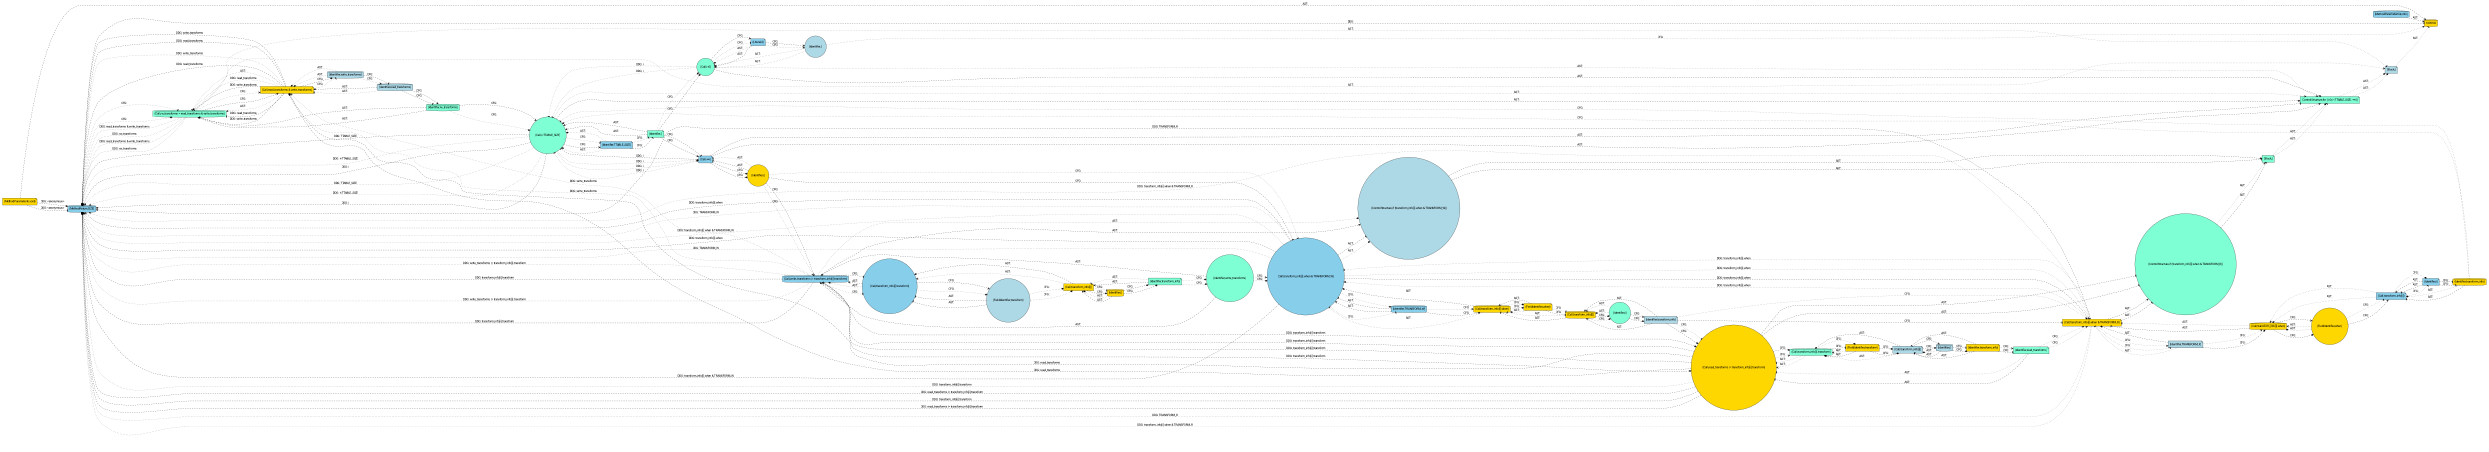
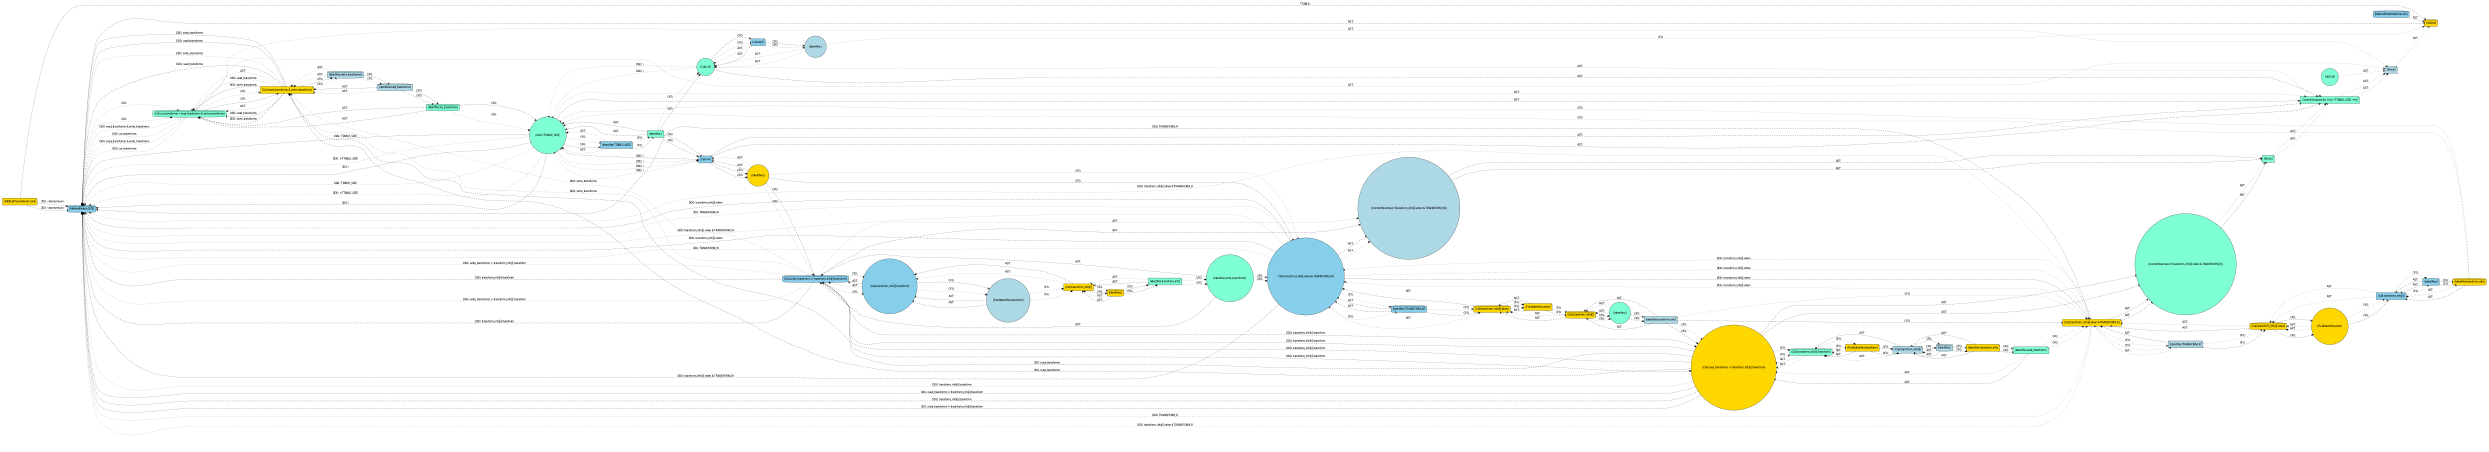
  digraph {
    fontname=Roboto
    rankdir=LR
    node [fillcolor=gold fontname=Roboto shape=note style=filled]
    edge [arrowhead=diamond fontname=Roboto style=dashed]
    n1 [fillcolor=skyblue label="(MethodReturn,SIZE)" shape=cylinder]
    n2 [fillcolor=aquamarine label="(Call,rw_transforms = read_transforms & write_transforms)" shape=cylinder]
    n3 [label=1009102 shape=cylinder]
    n4 [label="(Call,read_transforms & write_transforms)"]
    n5 [fillcolor=lightblue label="(Block,)"]
    n6 [label="(MethodParameterIn,void)"]
    n7 [fillcolor=skyblue label="(MethodParameterOut,info)" shape=cylinder]
    n8 [label="(Call,read_transforms |= transform_info[i].transform)" shape=circle]
    n9 [fillcolor=aquamarine label="(Call,transform_info[i].transform)" shape=cylinder]
    n10 [fillcolor=skyblue label="(Call,write_transforms |= transform_info[i].transform)" shape=cylinder]
    n11 [fillcolor=aquamarine label="(ControlStructure,if (transform_info[i].when & TRANSFORM_R))" shape=circle]
    n12 [label="(FieldIdentifier,transform)"]
    n13 [fillcolor=lightblue label="(ControlStructure,if (transform_info[i].when & TRANSFORM_W))" shape=circle]
    n14 [fillcolor=skyblue label="(Call,transform_info[i].transform)" shape=circle]
    n15 [fillcolor=lightblue label="(Identifier,write_transforms)" shape=cylinder]
    n16 [fillcolor=aquamarine label="(Block,)"]
    n17 [fillcolor=aquamarine label="(Identifier,read_transforms)"]
    n18 [label="(Call,transform_info[i].when & TRANSFORM_R)"]
    n19 [fillcolor=skyblue label="(Call,transform_info[i].when & TRANSFORM_W)" shape=circle]
    n20 [fillcolor=lightblue label="(Identifier,TRANSFORM_R)"]
    n21 [fillcolor=lightblue label="(Call,transform_info[i])"]
    n22 [fillcolor=lightblue label="(Identifier,i)" shape=cylinder]
    n23 [label="(Identifier,transform_info)"]
    n24 [fillcolor=aquamarine label="(ControlStructure,for (i=0; i<TTABLE_SIZE; ++i))"]
    n25 [fillcolor=aquamarine label="(Identifier,i)" shape=circle]
    n26 [label="(Call,transform_info[i])" shape=cylinder]
    n27 [fillcolor=lightblue label="(Identifier,transform_info)"]
    n28 [label="(Call,transform_info[i].when)" shape=cylinder]
    n29 [label="(FieldIdentifier,when)"]
    n30 [fillcolor=skyblue label="(Identifier,TRANSFORM_W)" shape=cylinder]
    n31 [fillcolor=lightblue label="(FieldIdentifier,transform)" shape=circle]
    n32 [label="(Call,transform_info[i])"]
    n33 [label="(Identifier,i)" shape=cylinder]
    n34 [fillcolor=aquamarine label="(Identifier,transform_info)"]
    n35 [fillcolor=aquamarine label="(Identifier,write_transforms)" shape=circle]
    n36 [fillcolor=lightblue label="(Identifier,read_transforms)" shape=cylinder]
    n37 [fillcolor=aquamarine label="(Identifier,rw_transforms)" shape=cylinder]
    n38 [fillcolor=aquamarine label="(Call,i<TTABLE_SIZE)" shape=circle]
    n39 [fillcolor=skyblue label="(Identifier,TTABLE_SIZE)"]
    n40 [fillcolor=skyblue label="(Call,++i)"]
    n41 [fillcolor=skyblue label="(Literal,0)"]
    n42 [fillcolor=aquamarine label="(Call,i=0)" shape=circle]
    n43 [fillcolor=lightblue label="(Identifier,i)" shape=circle]
    n44 [fillcolor=aquamarine label="(Identifier,i)"]
    n45 [label="(Identifier,i)" shape=circle]
    n46 [label="(Call,transform_info[i].when)" shape=cylinder]
    n47 [label="(FieldIdentifier,when)" shape=circle]
    n48 [fillcolor=skyblue label="(Call,transform_info[i])"]
    n49 [fillcolor=skyblue label="(Identifier,i)"]
    n50 [label="(Identifier,transform_info)" shape=cylinder]
+   1000105 [fillcolor=aquamarine shape=circle]
    n1 -> n2 [arrowhead=tee label="CFG: " style=dotted]
    n1 -> n2 [label="CFG: " style=dotted]
-   n1 -> n3 [arrowhead=tee label="DDG: "]
+   n1 -> n3 [arrowhead=tee label="AST: "]
    n2 -> n1 [arrowhead=tee label="DDG: read_transforms & write_transforms" style=dotted]
    n2 -> n1 [arrowhead=vee label="DDG: rw_transforms" style=dotted]
    n2 -> n1 [arrowhead=vee label="DDG: read_transforms & write_transforms" style=dotted]
    n2 -> n1 [label="DDG: rw_transforms" style=dotted]
    n2 -> n4 [arrowhead=vee label="CFG: " style=dotted]
    n2 -> n4 [arrowhead=vee label="CFG: "]
    n2 -> n5 [arrowhead=tee label="AST: " style=dotted]
    n2 -> n5 [arrowhead=vee label="AST: " style=dotted]
    n4 -> n1 [label="DDG: write_transforms"]
    n4 -> n1 [label="DDG: read_transforms"]
    n4 -> n1 [arrowhead=tee label="DDG: write_transforms" style=dotted]
    n4 -> n1 [label="DDG: read_transforms"]
    n4 -> n2 [arrowhead=vee label="AST: " style=dotted]
    n4 -> n2 [arrowhead=tee label="DDG: read_transforms"]
    n4 -> n2 [arrowhead=vee label="DDG: write_transforms"]
    n4 -> n2 [arrowhead=tee label="AST: " style=dotted]
    n4 -> n2 [label="DDG: read_transforms" style=dotted]
    n4 -> n2 [arrowhead=tee label="DDG: write_transforms"]
    n4 -> n15 [label="CFG: "]
    n4 -> n15 [arrowhead=tee label="CFG: " style=dotted]
    n5 -> n3 [arrowhead=tee label="AST: " style=dotted]
    n6 -> n1 [label="DDG: <anonymous>"]
    n6 -> n1 [arrowhead=tee label="DDG: <anonymous>"]
-   n6 -> n3 [arrowhead=vee label="AST: "]
+   n6 -> n3 [arrowhead=vee label="TTABLE: "]
    n7 -> n3 [arrowhead=vee label="AST: "]
    n8 -> n1 [arrowhead=tee label="DDG: transform_info[i].transform" style=dotted]
    n8 -> n1 [arrowhead=vee label="DDG: read_transforms |= transform_info[i].transform"]
    n8 -> n1 [arrowhead=tee label="DDG: transform_info[i].transform"]
    n8 -> n1 [arrowhead=vee label="DDG: read_transforms |= transform_info[i].transform"]
    n8 -> n4 [label="DDG: read_transforms"]
    n8 -> n4 [label="DDG: read_transforms"]
    n8 -> n9 [label="CFG: "]
    n8 -> n9 [arrowhead=vee label="CFG: " style=dotted]
    n8 -> n10 [arrowhead=tee label="DDG: transform_info[i].transform"]
    n8 -> n10 [arrowhead=vee label="DDG: transform_info[i].transform"]
    n8 -> n11 [arrowhead=tee label="AST: "]
    n8 -> n11 [arrowhead=tee label="AST: "]
    n9 -> n8 [arrowhead=tee label="AST: " style=dotted]
    n9 -> n8 [arrowhead=vee label="AST: " style=dotted]
    n9 -> n12 [label="CFG: " style=dotted]
    n9 -> n12 [arrowhead=tee label="CFG: "]
    n10 -> n1 [arrowhead=tee label="DDG: transform_info[i].transform"]
    n10 -> n1 [label="DDG: write_transforms |= transform_info[i].transform" style=dotted]
    n10 -> n1 [label="DDG: transform_info[i].transform"]
    n10 -> n1 [label="DDG: write_transforms |= transform_info[i].transform" style=dotted]
    n10 -> n4 [arrowhead=vee label="DDG: write_transforms" style=dotted]
    n10 -> n4 [arrowhead=vee label="DDG: write_transforms" style=dotted]
    n10 -> n8 [label="DDG: transform_info[i].transform"]
    n10 -> n8 [label="DDG: transform_info[i].transform"]
    n10 -> n13 [arrowhead=vee label="AST: "]
    n10 -> n13 [label="AST: " style=dotted]
    n10 -> n14 [arrowhead=tee label="CFG: " style=dotted]
    n10 -> n14 [arrowhead=tee label="CFG: "]
    n11 -> n16 [arrowhead=vee label="AST: " style=dotted]
    n11 -> n16 [arrowhead=tee label="AST: "]
    n12 -> n9 [arrowhead=vee label="AST: " style=dotted]
    n12 -> n9 [label="AST: "]
    n12 -> n21 [label="CFG: "]
    n12 -> n21 [label="CFG: "]
    n13 -> n16 [arrowhead=tee label="AST: "]
    n13 -> n16 [label="AST: "]
    n14 -> n10 [arrowhead=vee label="AST: "]
    n14 -> n10 [label="AST: " style=dotted]
    n14 -> n31 [arrowhead=vee label="CFG: "]
    n14 -> n31 [label="CFG: " style=dotted]
    n15 -> n4 [label="AST: " style=dotted]
    n15 -> n4 [label="AST: " style=dotted]
    n15 -> n36 [arrowhead=vee label="CFG: " style=dotted]
    n15 -> n36 [arrowhead=tee label="CFG: "]
    n16 -> n24 [label="AST: " style=dotted]
    n16 -> n24 [arrowhead=tee label="AST: " style=dotted]
    n17 -> n8 [arrowhead=tee label="AST: " style=dotted]
    n17 -> n8 [arrowhead=tee label="AST: "]
    n17 -> n18 [arrowhead=vee label="CFG: " style=dotted]
    n17 -> n18 [arrowhead=vee label="CFG: " style=dotted]
    n18 -> n1 [arrowhead=vee label="DDG: transform_info[i].when & TRANSFORM_R" style=dotted]
    n18 -> n1 [arrowhead=tee label="DDG: TRANSFORM_R" style=dotted]
    n18 -> n1 [arrowhead=vee label="DDG: transform_info[i].when & TRANSFORM_R" style=dotted]
    n18 -> n1 [arrowhead=vee label="DDG: TRANSFORM_R"]
    n18 -> n11 [arrowhead=vee label="AST: "]
    n18 -> n11 [arrowhead=tee label="AST: "]
    n18 -> n19 [label="DDG: transform_info[i].when" style=dotted]
    n18 -> n19 [arrowhead=tee label="DDG: transform_info[i].when" style=dotted]
    n18 -> n20 [arrowhead=vee label="CFG: " style=dotted]
    n18 -> n20 [arrowhead=tee label="CFG: " style=dotted]
    n19 -> n1 [label="DDG: TRANSFORM_W" style=dotted]
    n19 -> n1 [arrowhead=vee label="DDG: transform_info[i].when & TRANSFORM_W" style=dotted]
    n19 -> n1 [label="DDG: transform_info[i].when"]
    n19 -> n1 [label="DDG: TRANSFORM_W" style=dotted]
    n19 -> n1 [arrowhead=tee label="DDG: transform_info[i].when & TRANSFORM_W"]
    n19 -> n1 [arrowhead=vee label="DDG: transform_info[i].when"]
    n19 -> n13 [arrowhead=tee label="AST: "]
    n19 -> n13 [label="AST: " style=dotted]
    n19 -> n18 [arrowhead=vee label="DDG: transform_info[i].when"]
    n19 -> n18 [arrowhead=tee label="DDG: transform_info[i].when" style=dotted]
    n19 -> n30 [arrowhead=tee label="CFG: " style=dotted]
    n19 -> n30 [label="CFG: " style=dotted]
    n20 -> n18 [arrowhead=tee label="AST: " style=dotted]
    n20 -> n18 [label="AST: "]
    n20 -> n46 [label="CFG: "]
    n20 -> n46 [arrowhead=vee label="CFG: " style=dotted]
    n21 -> n9 [label="AST: "]
    n21 -> n9 [label="AST: " style=dotted]
    n21 -> n22 [arrowhead=vee label="CFG: "]
    n21 -> n22 [label="CFG: "]
    n22 -> n21 [label="AST: " style=dotted]
    n22 -> n21 [arrowhead=tee label="AST: "]
    n22 -> n23 [label="CFG: "]
    n22 -> n23 [arrowhead=tee label="CFG: "]
    n23 -> n17 [arrowhead=vee label="CFG: " style=dotted]
    n23 -> n17 [arrowhead=tee label="CFG: "]
    n23 -> n21 [arrowhead=tee label="AST: "]
    n23 -> n21 [arrowhead=tee label="AST: "]
    n24 -> n5 [label="AST: " style=dotted]
    n24 -> n5 [label="AST: " style=dotted]
    n25 -> n26 [arrowhead=vee label="AST: " style=dotted]
    n25 -> n26 [label="AST: " style=dotted]
    n25 -> n27 [arrowhead=vee label="CFG: "]
    n25 -> n27 [label="CFG: "]
    n26 -> n25 [label="CFG: "]
    n26 -> n25 [label="CFG: " style=dotted]
    n26 -> n28 [arrowhead=tee label="AST: " style=dotted]
    n26 -> n28 [arrowhead=tee label="AST: "]
    n27 -> n8 [label="CFG: "]
    n27 -> n8 [arrowhead=tee label="CFG: " style=dotted]
    n27 -> n18 [label="CFG: " style=dotted]
    n27 -> n18 [arrowhead=tee label="CFG: "]
    n27 -> n26 [arrowhead=vee label="AST: "]
    n27 -> n26 [arrowhead=vee label="AST: "]
    n28 -> n19 [arrowhead=tee label="AST: " style=dotted]
    n28 -> n19 [label="AST: "]
    n28 -> n29 [label="CFG: " style=dotted]
    n28 -> n29 [label="CFG: " style=dotted]
    n29 -> n26 [arrowhead=tee label="CFG: "]
    n29 -> n26 [arrowhead=tee label="CFG: " style=dotted]
    n29 -> n28 [label="AST: " style=dotted]
    n29 -> n28 [arrowhead=vee label="AST: "]
    n30 -> n19 [arrowhead=tee label="AST: "]
    n30 -> n19 [arrowhead=vee label="AST: "]
    n30 -> n28 [label="CFG: "]
    n30 -> n28 [arrowhead=vee label="CFG: " style=dotted]
    n31 -> n14 [arrowhead=tee label="AST: "]
    n31 -> n14 [arrowhead=tee label="AST: "]
    n31 -> n32 [label="CFG: " style=dotted]
    n31 -> n32 [label="CFG: " style=dotted]
    n32 -> n14 [arrowhead=vee label="AST: " style=dotted]
    n32 -> n14 [label="AST: "]
    n32 -> n33 [arrowhead=tee label="CFG: " style=dotted]
    n32 -> n33 [label="CFG: "]
    n33 -> n32 [label="AST: " style=dotted]
    n33 -> n32 [arrowhead=vee label="AST: "]
    n33 -> n34 [label="CFG: "]
    n33 -> n34 [label="CFG: "]
    n34 -> n32 [arrowhead=vee label="AST: "]
    n34 -> n32 [arrowhead=tee label="AST: " style=dotted]
    n34 -> n35 [label="CFG: " style=dotted]
    n34 -> n35 [label="CFG: " style=dotted]
    n35 -> n10 [label="AST: "]
    n35 -> n10 [label="AST: "]
    n35 -> n19 [label="CFG: " style=dotted]
    n35 -> n19 [arrowhead=vee label="CFG: " style=dotted]
    n36 -> n4 [label="AST: "]
    n36 -> n4 [arrowhead=tee label="AST: " style=dotted]
    n36 -> n37 [arrowhead=tee label="CFG: "]
    n36 -> n37 [arrowhead=vee label="CFG: "]
    n37 -> n2 [arrowhead=tee label="AST: "]
    n37 -> n2 [arrowhead=vee label="AST: "]
    n37 -> n38 [label="CFG: " style=dotted]
    n37 -> n38 [arrowhead=vee label="CFG: "]
    n38 -> n1 [label="DDG: TTABLE_SIZE"]
    n38 -> n1 [arrowhead=tee label="DDG: i<TTABLE_SIZE" style=dotted]
    n38 -> n1 [arrowhead=vee label="DDG: i"]
    n38 -> n1 [label="DDG: TTABLE_SIZE" style=dotted]
    n38 -> n1 [arrowhead=vee label="DDG: i<TTABLE_SIZE" style=dotted]
    n38 -> n1 [label="DDG: i"]
    n38 -> n24 [arrowhead=vee label="AST: " style=dotted]
    n38 -> n24 [label="AST: "]
    n38 -> n39 [arrowhead=tee label="CFG: " style=dotted]
    n38 -> n39 [arrowhead=vee label="CFG: "]
    n38 -> n40 [label="DDG: i" style=dotted]
    n38 -> n40 [label="DDG: i" style=dotted]
    n39 -> n38 [label="AST: " style=dotted]
    n39 -> n38 [label="AST: " style=dotted]
    n39 -> n44 [arrowhead=tee label="CFG: "]
    n39 -> n44 [arrowhead=tee label="CFG: " style=dotted]
    n40 -> n24 [arrowhead=vee label="AST: "]
    n40 -> n24 [arrowhead=tee label="AST: "]
    n40 -> n38 [arrowhead=tee label="DDG: i" style=dotted]
    n40 -> n38 [arrowhead=tee label="DDG: i"]
    n40 -> n45 [label="CFG: "]
    n40 -> n45 [label="CFG: "]
    n41 -> n42 [label="AST: " style=dotted]
    n41 -> n42 [label="AST: "]
    n41 -> n43 [arrowhead=vee label="CFG: " style=dotted]
    n41 -> n43 [arrowhead=vee label="CFG: "]
    n42 -> n24 [label="AST: "]
    n42 -> n24 [arrowhead=vee label="AST: " style=dotted]
    n42 -> n38 [arrowhead=tee label="DDG: i" style=dotted]
    n42 -> n38 [arrowhead=tee label="DDG: i" style=dotted]
    n42 -> n41 [arrowhead=vee label="CFG: "]
    n42 -> n41 [arrowhead=tee label="CFG: " style=dotted]
    n43 -> n3 [arrowhead=vee label="CFG: " style=dotted]
    n43 -> n42 [arrowhead=tee label="AST: " style=dotted]
    n43 -> n42 [arrowhead=vee label="AST: " style=dotted]
    n44 -> n38 [arrowhead=vee label="AST: "]
    n44 -> n38 [arrowhead=vee label="AST: "]
    n44 -> n40 [arrowhead=tee label="CFG: "]
    n44 -> n40 [arrowhead=vee label="CFG: "]
    n44 -> n42 [label="CFG: "]
    n44 -> n42 [label="CFG: " style=dotted]
    n45 -> n10 [arrowhead=vee label="CFG: " style=dotted]
    n45 -> n10 [arrowhead=tee label="CFG: "]
    n45 -> n19 [arrowhead=tee label="CFG: " style=dotted]
    n45 -> n19 [arrowhead=tee label="CFG: "]
    n45 -> n40 [arrowhead=tee label="AST: " style=dotted]
    n45 -> n40 [arrowhead=tee label="AST: "]
    n46 -> n18 [arrowhead=tee label="AST: " style=dotted]
    n46 -> n18 [arrowhead=tee label="AST: "]
    n46 -> n47 [label="CFG: "]
    n46 -> n47 [arrowhead=vee label="CFG: "]
    n47 -> n46 [arrowhead=vee label="AST: " style=dotted]
    n47 -> n46 [label="AST: " style=dotted]
    n47 -> n48 [arrowhead=vee label="CFG: "]
    n47 -> n48 [arrowhead=tee label="CFG: " style=dotted]
    n48 -> n46 [arrowhead=vee label="AST: " style=dotted]
    n48 -> n46 [label="AST: " style=dotted]
    n48 -> n49 [arrowhead=tee label="CFG: " style=dotted]
    n48 -> n49 [label="CFG: " style=dotted]
    n49 -> n48 [arrowhead=vee label="AST: "]
    n49 -> n48 [arrowhead=tee label="AST: "]
    n49 -> n50 [arrowhead=tee label="CFG: "]
    n49 -> n50 [arrowhead=tee label="CFG: "]
    n50 -> n38 [label="CFG: " style=dotted]
    n50 -> n38 [arrowhead=tee label="CFG: " style=dotted]
    n50 -> n48 [label="AST: " style=dotted]
    n50 -> n48 [arrowhead=tee label="AST: "]
+   1000105 -> n5 [arrowhead=vee label="AST: " style=dotted]
  }
